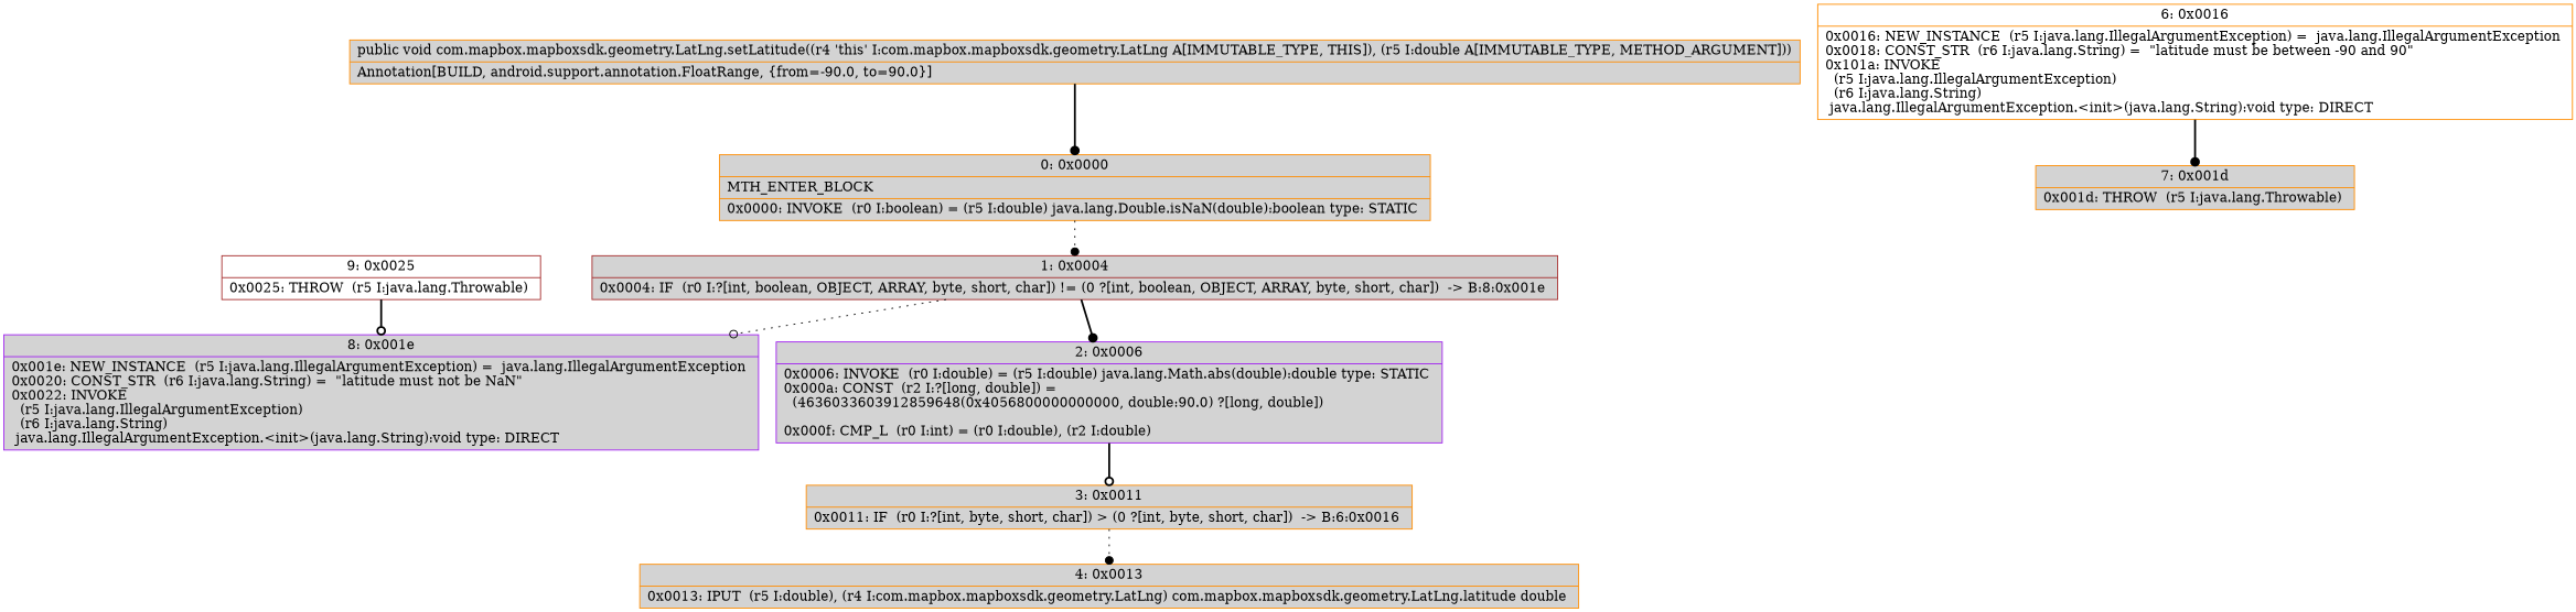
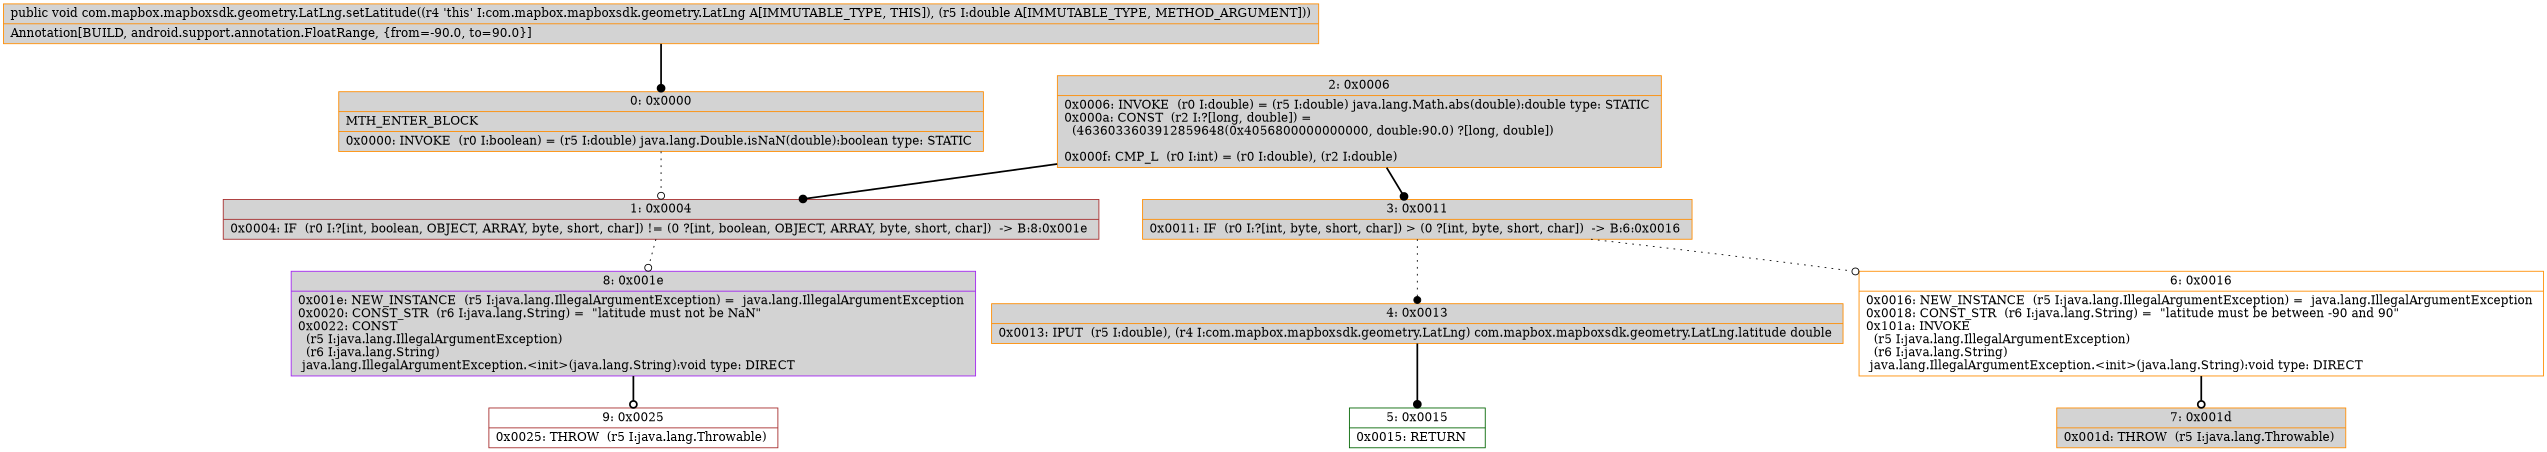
  digraph {
    node [color=darkorange fillcolor=lightgrey shape=record style=filled]
    edge [arrowhead=dot style=bold]
    n1 [label="{0\:\ 0x0000|MTH_ENTER_BLOCK\l|0x0000: INVOKE  (r0 I:boolean) = (r5 I:double) java.lang.Double.isNaN(double):boolean type: STATIC \l}"]
    n2 [color=brown label="{1\:\ 0x0004|0x0004: IF  (r0 I:?[int, boolean, OBJECT, ARRAY, byte, short, char]) != (0 ?[int, boolean, OBJECT, ARRAY, byte, short, char])  \-\> B:8:0x001e \l}"]
-   n3 [color=purple label="{2\:\ 0x0006|0x0006: INVOKE  (r0 I:double) = (r5 I:double) java.lang.Math.abs(double):double type: STATIC \l0x000a: CONST  (r2 I:?[long, double]) = \l  (4636033603912859648(0x4056800000000000, double:90.0) ?[long, double])\l \l0x000f: CMP_L  (r0 I:int) = (r0 I:double), (r2 I:double) \l}"]
-   n4 [color=purple label="{8\:\ 0x001e|0x001e: NEW_INSTANCE  (r5 I:java.lang.IllegalArgumentException) =  java.lang.IllegalArgumentException \l0x0020: CONST_STR  (r6 I:java.lang.String) =  \"latitude must not be NaN\" \l0x0022: INVOKE  \l  (r5 I:java.lang.IllegalArgumentException)\l  (r6 I:java.lang.String)\l java.lang.IllegalArgumentException.\<init\>(java.lang.String):void type: DIRECT \l}"]
+   n3 [label="{2\:\ 0x0006|0x0006: INVOKE  (r0 I:double) = (r5 I:double) java.lang.Math.abs(double):double type: STATIC \l0x000a: CONST  (r2 I:?[long, double]) = \l  (4636033603912859648(0x4056800000000000, double:90.0) ?[long, double])\l \l0x000f: CMP_L  (r0 I:int) = (r0 I:double), (r2 I:double) \l}"]
+   n4 [color=purple label="{8\:\ 0x001e|0x001e: NEW_INSTANCE  (r5 I:java.lang.IllegalArgumentException) =  java.lang.IllegalArgumentException \l0x0020: CONST_STR  (r6 I:java.lang.String) =  \"latitude must not be NaN\" \l0x0022: CONST  \l  (r5 I:java.lang.IllegalArgumentException)\l  (r6 I:java.lang.String)\l java.lang.IllegalArgumentException.\<init\>(java.lang.String):void type: DIRECT \l}"]
    n5 [label="{3\:\ 0x0011|0x0011: IF  (r0 I:?[int, byte, short, char]) \> (0 ?[int, byte, short, char])  \-\> B:6:0x0016 \l}"]
    n6 [color=brown fillcolor=white label="{9\:\ 0x0025|0x0025: THROW  (r5 I:java.lang.Throwable) \l}"]
    n7 [label="{4\:\ 0x0013|0x0013: IPUT  (r5 I:double), (r4 I:com.mapbox.mapboxsdk.geometry.LatLng) com.mapbox.mapboxsdk.geometry.LatLng.latitude double \l}"]
    n8 [fillcolor=white label="{6\:\ 0x0016|0x0016: NEW_INSTANCE  (r5 I:java.lang.IllegalArgumentException) =  java.lang.IllegalArgumentException \l0x0018: CONST_STR  (r6 I:java.lang.String) =  \"latitude must be between \-90 and 90\" \l0x101a: INVOKE  \l  (r5 I:java.lang.IllegalArgumentException)\l  (r6 I:java.lang.String)\l java.lang.IllegalArgumentException.\<init\>(java.lang.String):void type: DIRECT \l}"]
+   n9 [color=darkgreen fillcolor=white label="{5\:\ 0x0015|0x0015: RETURN   \l}"]
    n10 [label="{7\:\ 0x001d|0x001d: THROW  (r5 I:java.lang.Throwable) \l}"]
    n11 [label="{public void com.mapbox.mapboxsdk.geometry.LatLng.setLatitude((r4 'this' I:com.mapbox.mapboxsdk.geometry.LatLng A[IMMUTABLE_TYPE, THIS]), (r5 I:double A[IMMUTABLE_TYPE, METHOD_ARGUMENT]))  | Annotation[BUILD, android.support.annotation.FloatRange, \{from=\-90.0, to=90.0\}]\l}"]
-   n1 -> n2 [style=dotted]
-   n2 -> n3
+   n1 -> n2 [arrowhead=odot style=dotted]
+   n3 -> n2
    n2 -> n4 [arrowhead=odot style=dotted]
-   n3 -> n5 [arrowhead=odot]
-   n6 -> n4 [arrowhead=odot]
+   n3 -> n5
+   n4 -> n6 [arrowhead=odot]
    n5 -> n7 [style=dotted]
-   n8 -> n10
+   n5 -> n8 [arrowhead=odot style=dotted]
+   n7 -> n9
+   n8 -> n10 [arrowhead=odot]
    n11 -> n1
  }
